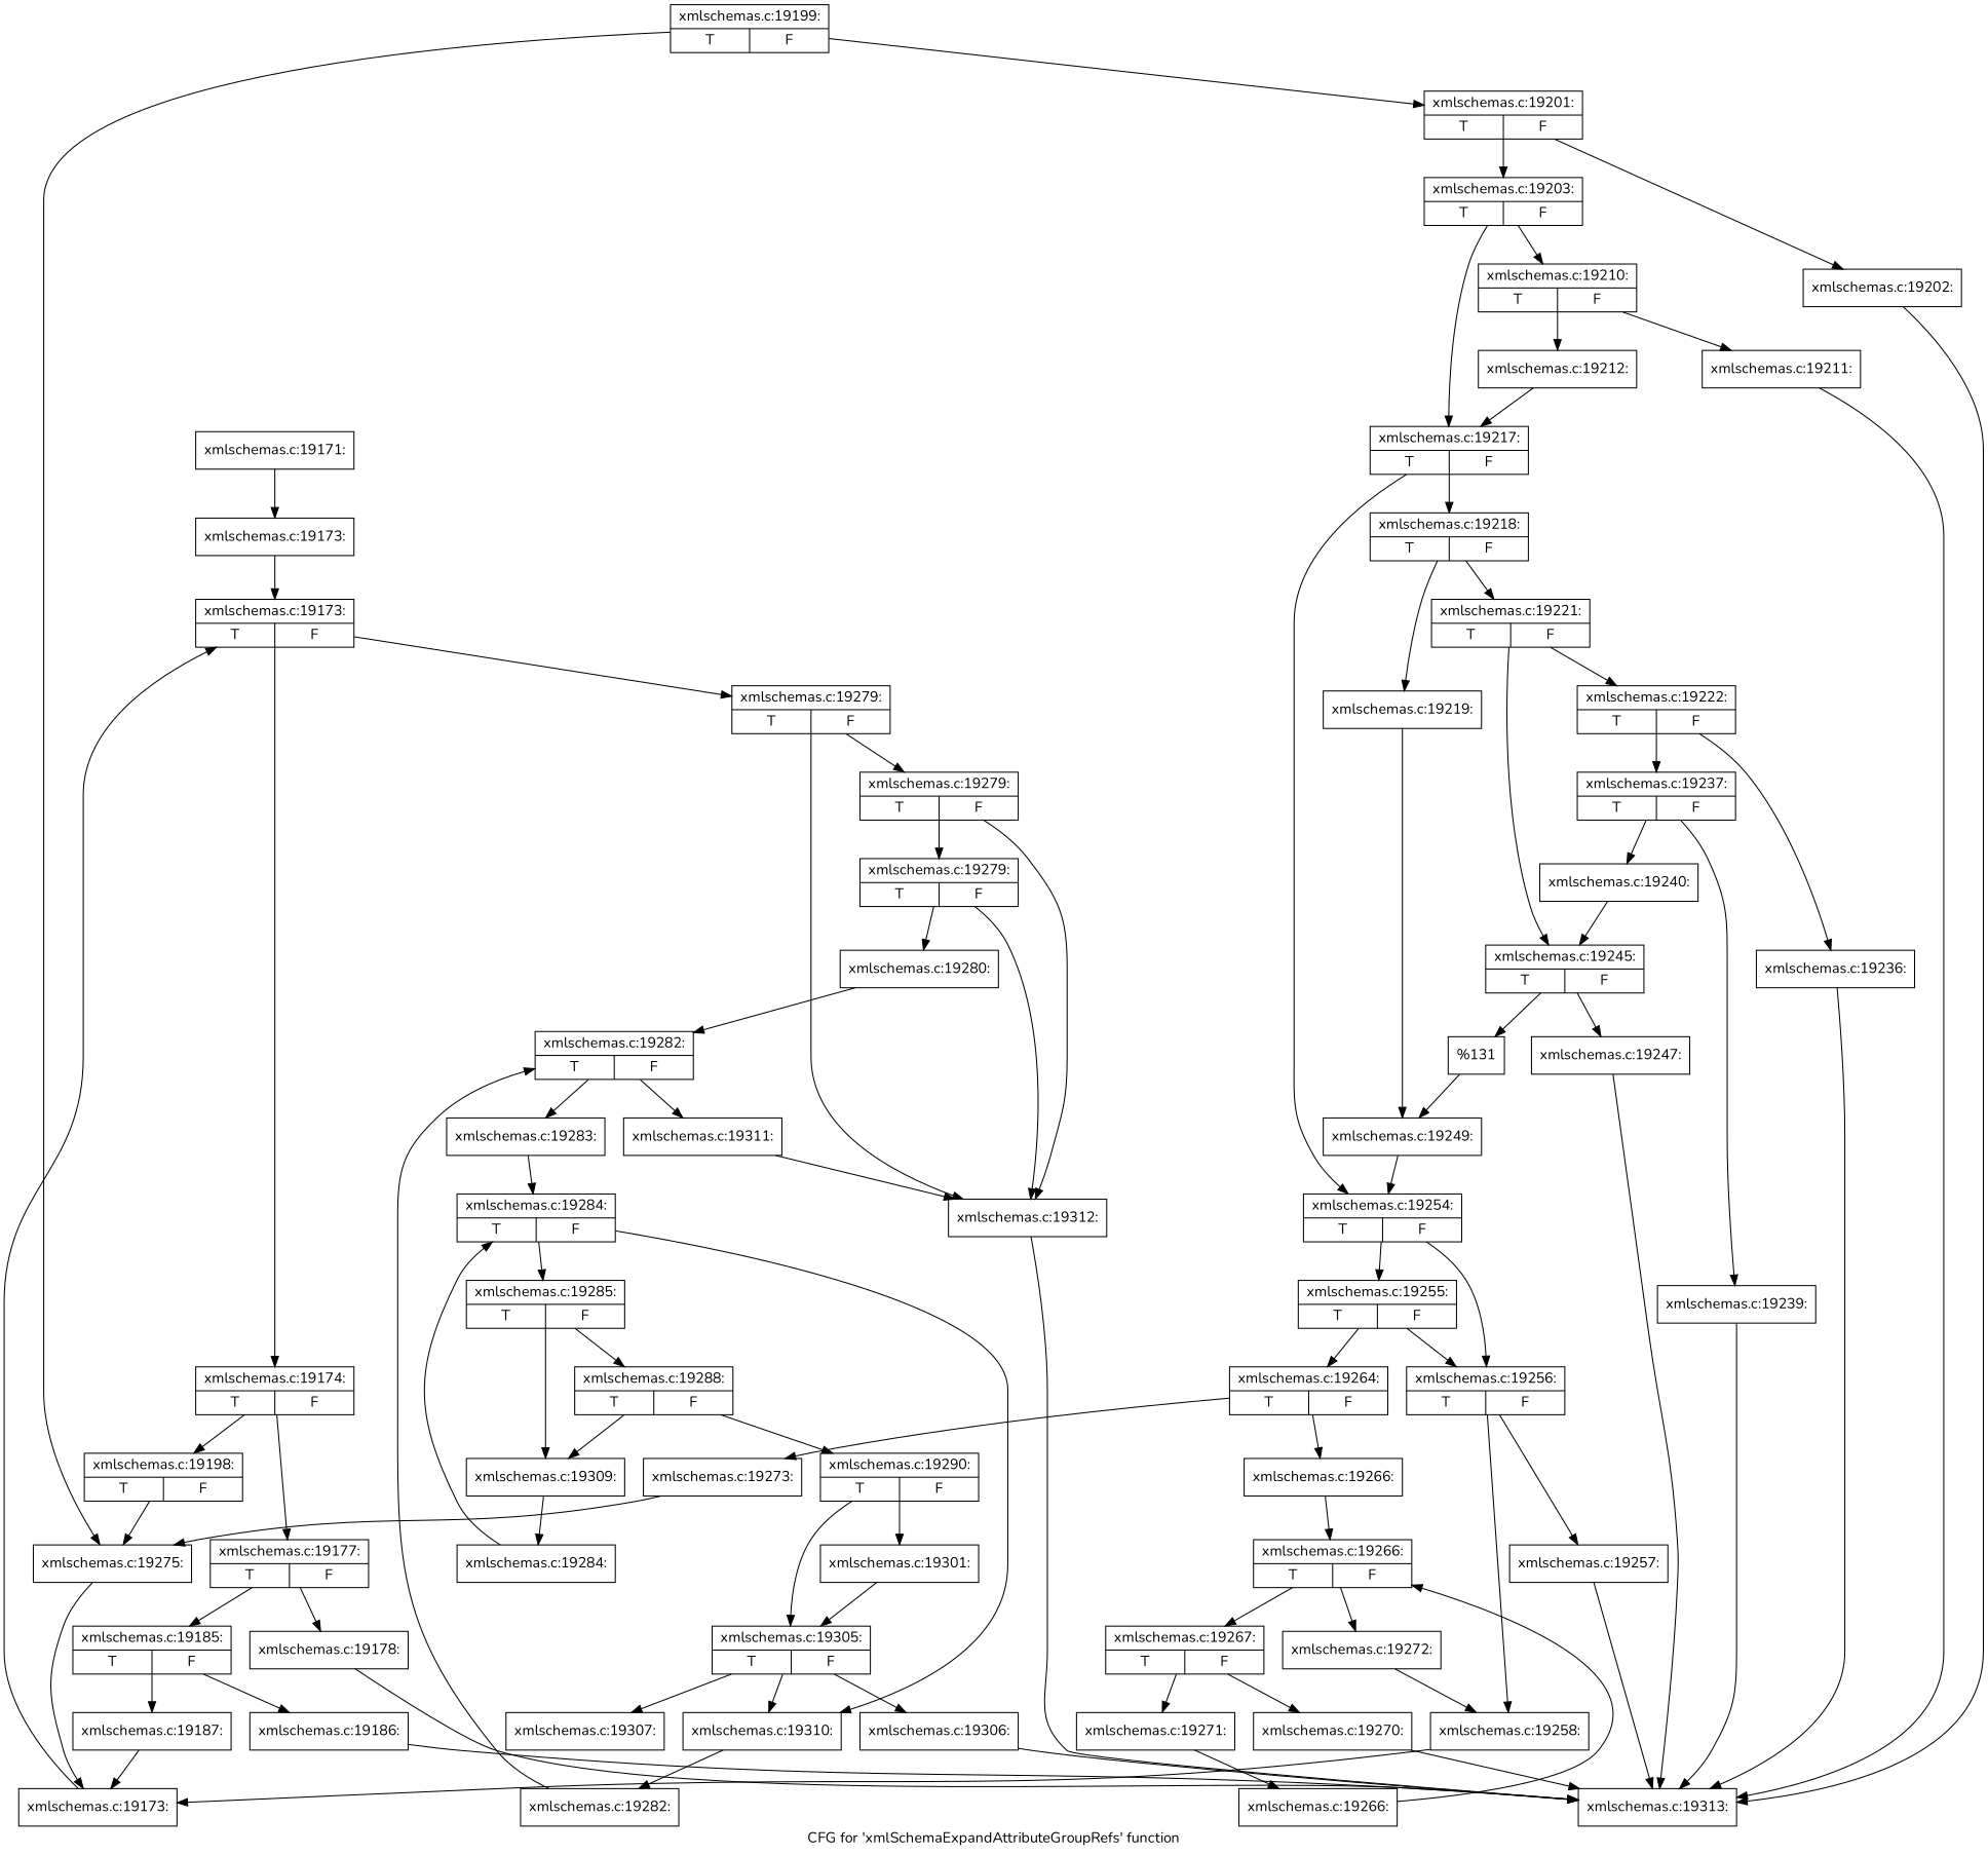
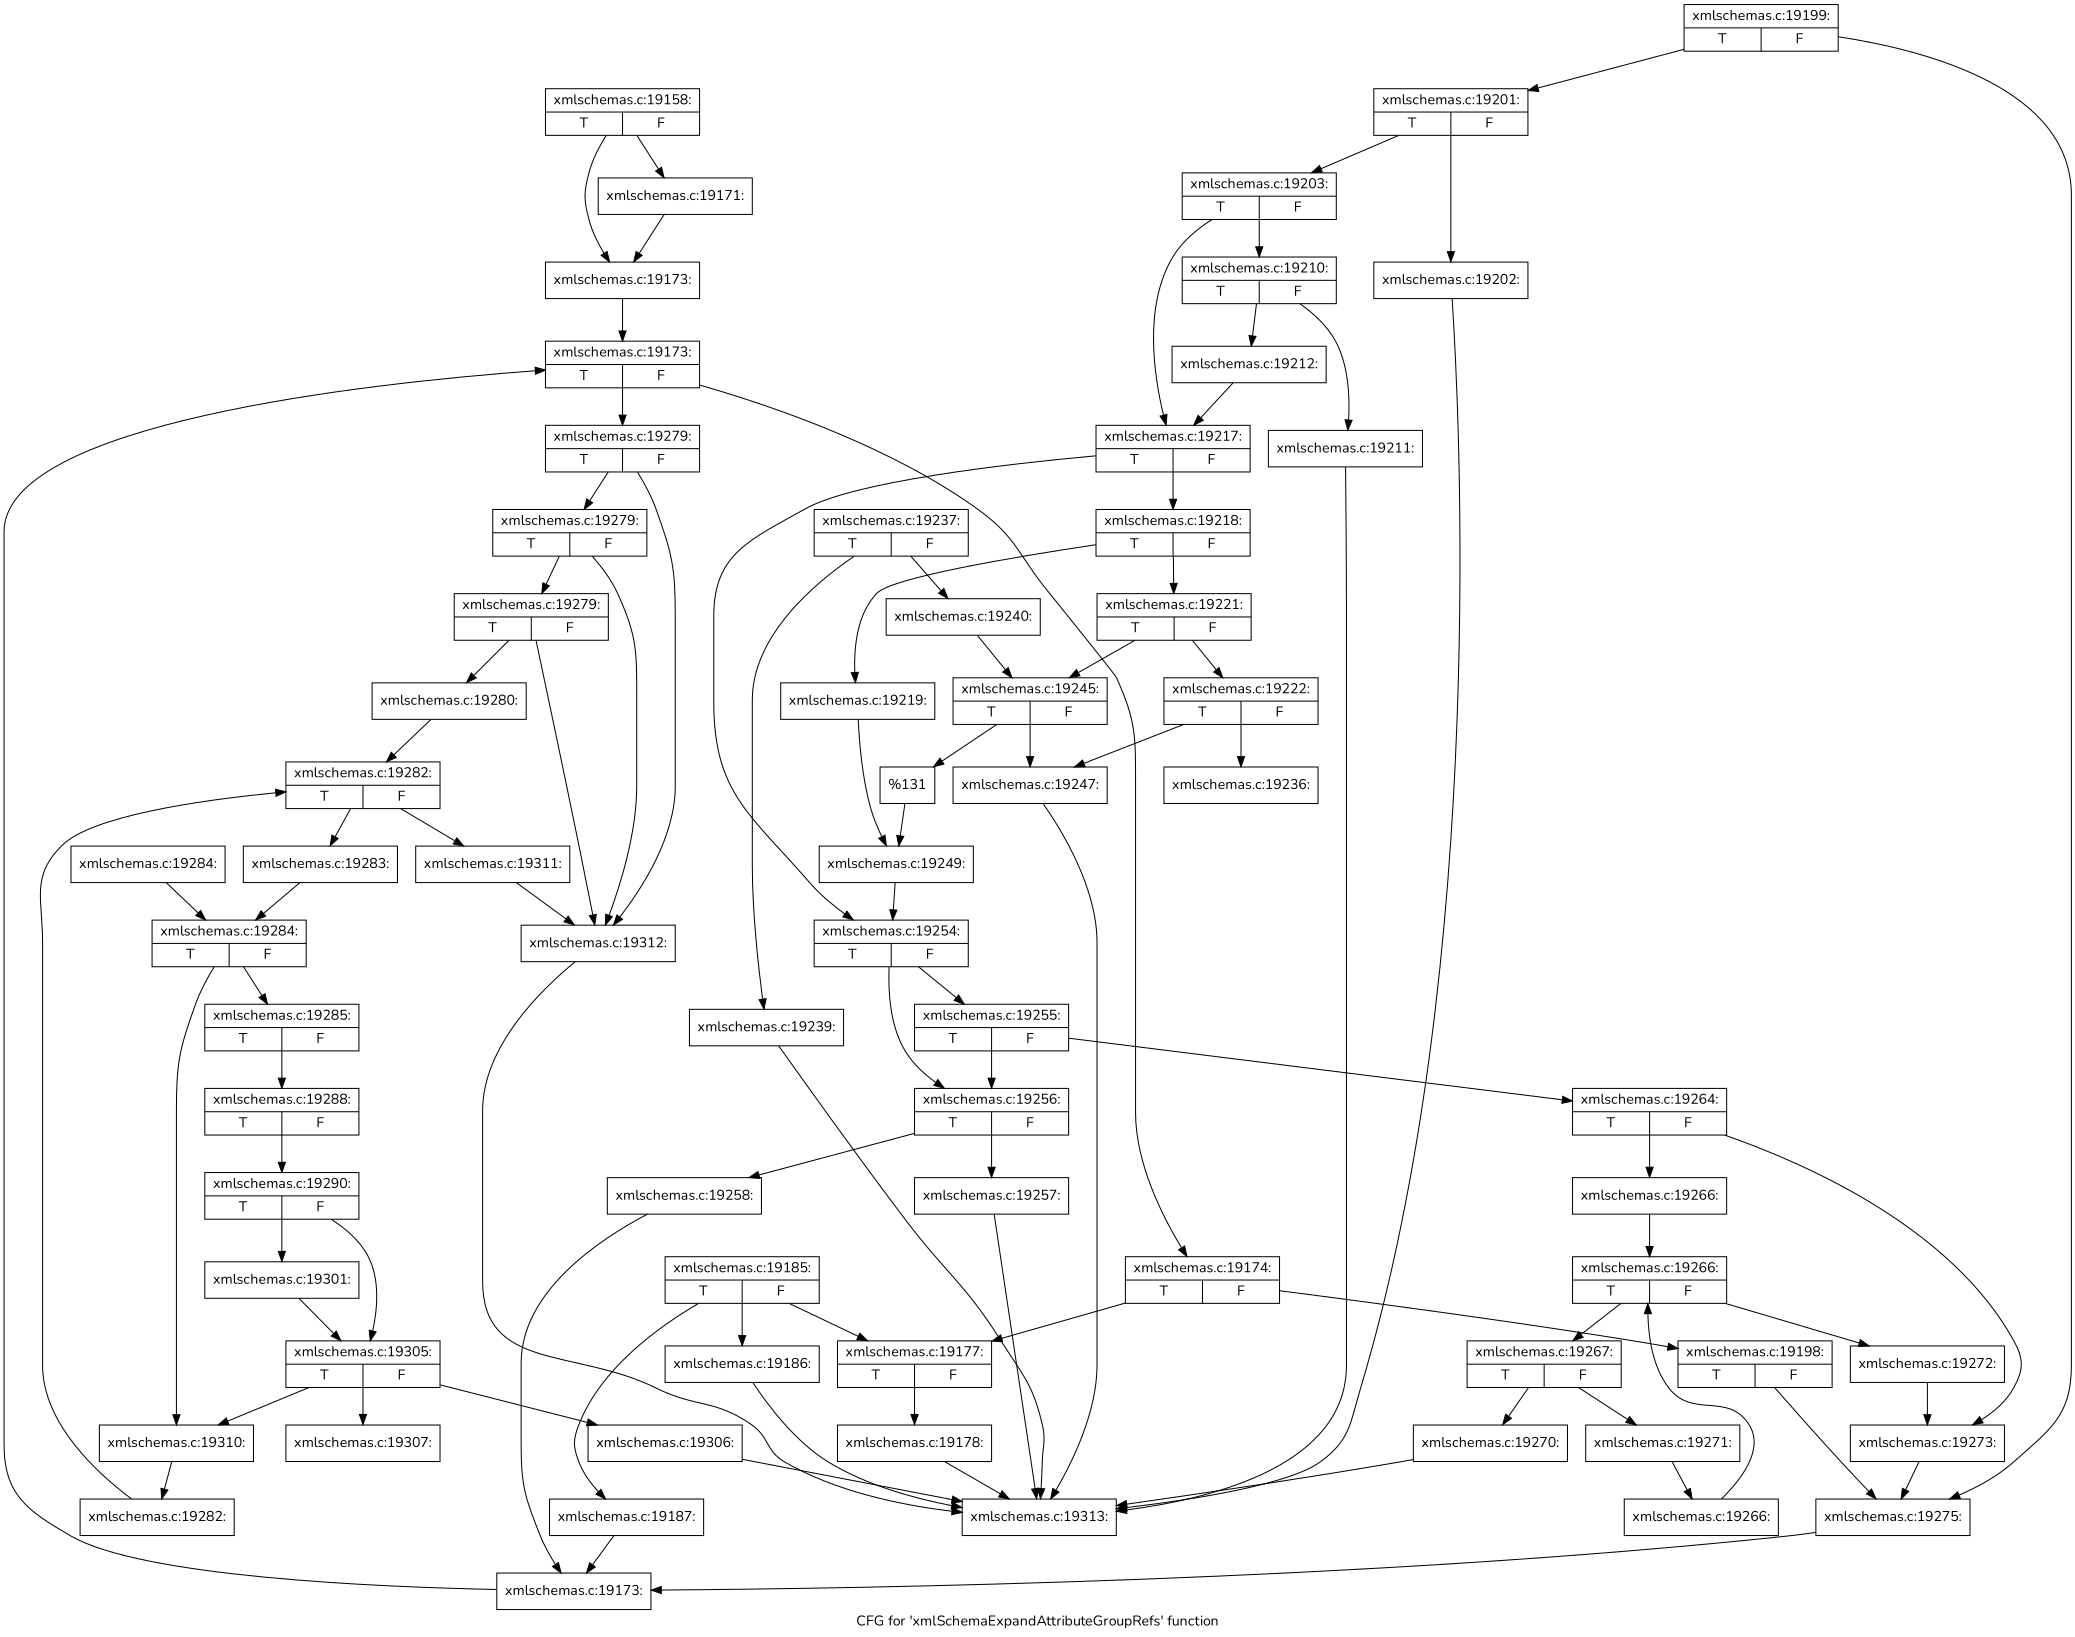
  digraph {
    fontname=Nunito
    label="CFG for 'xmlSchemaExpandAttributeGroupRefs' function"
    node [fontname=Nunito shape=record]
    edge [fontname=Nunito]
+   n1 [label="{xmlschemas.c:19158:|{<s0>T|<s1>F}}"]
    n2 [label="{xmlschemas.c:19171:}"]
    n3 [label="{xmlschemas.c:19173:}"]
    n4 [label="{xmlschemas.c:19173:|{<s0>T|<s1>F}}"]
    n5 [label="{xmlschemas.c:19174:|{<s0>T|<s1>F}}"]
    n6 [label="{xmlschemas.c:19279:|{<s0>T|<s1>F}}"]
    n7 [label="{xmlschemas.c:19177:|{<s0>T|<s1>F}}"]
    n8 [label="{xmlschemas.c:19198:|{<s0>T|<s1>F}}"]
    n9 [label="{xmlschemas.c:19279:|{<s0>T|<s1>F}}"]
    n10 [label="{xmlschemas.c:19312:}"]
    n11 [label="{xmlschemas.c:19178:}"]
    n12 [label="{xmlschemas.c:19185:|{<s0>T|<s1>F}}"]
    n13 [label="{xmlschemas.c:19275:}"]
    n14 [label="{xmlschemas.c:19279:|{<s0>T|<s1>F}}"]
    n15 [label="{xmlschemas.c:19313:}"]
    n16 [label="{xmlschemas.c:19186:}"]
    n17 [label="{xmlschemas.c:19187:}"]
    n18 [label="{xmlschemas.c:19199:|{<s0>T|<s1>F}}"]
    n19 [label="{xmlschemas.c:19201:|{<s0>T|<s1>F}}"]
    n20 [label="{xmlschemas.c:19173:}"]
    n21 [label="{xmlschemas.c:19202:}"]
    n22 [label="{xmlschemas.c:19203:|{<s0>T|<s1>F}}"]
    n23 [label="{xmlschemas.c:19210:|{<s0>T|<s1>F}}"]
    n24 [label="{xmlschemas.c:19217:|{<s0>T|<s1>F}}"]
    n25 [label="{xmlschemas.c:19211:}"]
    n26 [label="{xmlschemas.c:19212:}"]
    n27 [label="{xmlschemas.c:19218:|{<s0>T|<s1>F}}"]
    n28 [label="{xmlschemas.c:19254:|{<s0>T|<s1>F}}"]
    n29 [label="{xmlschemas.c:19219:}"]
    n30 [label="{xmlschemas.c:19221:|{<s0>T|<s1>F}}"]
    n31 [label="{xmlschemas.c:19256:|{<s0>T|<s1>F}}"]
    n32 [label="{xmlschemas.c:19255:|{<s0>T|<s1>F}}"]
    n33 [label="{xmlschemas.c:19249:}"]
    n34 [label="{xmlschemas.c:19245:|{<s0>T|<s1>F}}"]
    n35 [label="{xmlschemas.c:19222:|{<s0>T|<s1>F}}"]
    n36 [label="{xmlschemas.c:19257:}"]
    n37 [label="{xmlschemas.c:19258:}"]
    n38 [label="{xmlschemas.c:19264:|{<s0>T|<s1>F}}"]
    n39 [label="{xmlschemas.c:19247:}"]
    n40 [label="{%131}"]
    n41 [label="{xmlschemas.c:19236:}"]
    n42 [label="{xmlschemas.c:19237:|{<s0>T|<s1>F}}"]
    n43 [label="{xmlschemas.c:19239:}"]
    n44 [label="{xmlschemas.c:19240:}"]
    n45 [label="{xmlschemas.c:19266:}"]
    n46 [label="{xmlschemas.c:19273:}"]
    n47 [label="{xmlschemas.c:19266:|{<s0>T|<s1>F}}"]
    n48 [label="{xmlschemas.c:19267:|{<s0>T|<s1>F}}"]
    n49 [label="{xmlschemas.c:19272:}"]
    n50 [label="{xmlschemas.c:19270:}"]
    n51 [label="{xmlschemas.c:19271:}"]
    n52 [label="{xmlschemas.c:19266:}"]
    n53 [label="{xmlschemas.c:19280:}"]
    n54 [label="{xmlschemas.c:19282:|{<s0>T|<s1>F}}"]
    n55 [label="{xmlschemas.c:19283:}"]
    n56 [label="{xmlschemas.c:19311:}"]
    n57 [label="{xmlschemas.c:19284:|{<s0>T|<s1>F}}"]
    n58 [label="{xmlschemas.c:19285:|{<s0>T|<s1>F}}"]
    n59 [label="{xmlschemas.c:19310:}"]
    n60 [label="{xmlschemas.c:19288:|{<s0>T|<s1>F}}"]
-   n61 [label="{xmlschemas.c:19309:}"]
    n62 [label="{xmlschemas.c:19282:}"]
    n63 [label="{xmlschemas.c:19290:|{<s0>T|<s1>F}}"]
    n64 [label="{xmlschemas.c:19284:}"]
    n65 [label="{xmlschemas.c:19301:}"]
    n66 [label="{xmlschemas.c:19305:|{<s0>T|<s1>F}}"]
    n67 [label="{xmlschemas.c:19306:}"]
    n68 [label="{xmlschemas.c:19307:}"]
+   n1 -> n2
+   n1 -> n3
    n2 -> n3
    n3 -> n4
    n4 -> n5
    n4 -> n6
    n5 -> n7
    n5 -> n8
    n6 -> n9
    n6 -> n10
    n7 -> n11
-   n7 -> n12
+   n12 -> n7
    n8 -> n13
    n9 -> n10
    n9 -> n14
    n10 -> n15
    n11 -> n15
    n12 -> n16
    n12 -> n17
    n13 -> n20
    n14 -> n10
    n14 -> n53
    n16 -> n15
    n17 -> n20
    n18 -> n13
    n18 -> n19
    n19 -> n21
    n19 -> n22
    n20 -> n4
    n21 -> n15
    n22 -> n23
    n22 -> n24
    n23 -> n25
    n23 -> n26
    n24 -> n27
    n24 -> n28
    n25 -> n15
    n26 -> n24
    n27 -> n29
    n27 -> n30
    n28 -> n31
    n28 -> n32
    n29 -> n33
    n30 -> n34
    n30 -> n35
    n31 -> n36
    n31 -> n37
    n32 -> n31
    n32 -> n38
    n33 -> n28
    n34 -> n39
    n34 -> n40
    n35 -> n41
-   n35 -> n42
+   n35 -> n39
    n36 -> n15
    n37 -> n20
    n38 -> n45
    n38 -> n46
    n39 -> n15
    n40 -> n33
-   n41 -> n15
    n42 -> n43
    n42 -> n44
    n43 -> n15
    n44 -> n34
    n45 -> n47
    n46 -> n13
    n47 -> n48
    n47 -> n49
    n48 -> n50
    n48 -> n51
-   n49 -> n37
+   n49 -> n46
    n50 -> n15
    n51 -> n52
    n52 -> n47
    n53 -> n54
    n54 -> n55
    n54 -> n56
    n55 -> n57
    n56 -> n10
    n57 -> n58
    n57 -> n59
    n58 -> n60
-   n58 -> n61
    n59 -> n62
-   n60 -> n61
    n60 -> n63
-   n61 -> n64
    n62 -> n54
    n63 -> n65
    n63 -> n66
    n64 -> n57
    n65 -> n66
    n66 -> n59
    n66 -> n67
    n66 -> n68
    n67 -> n15
  }
